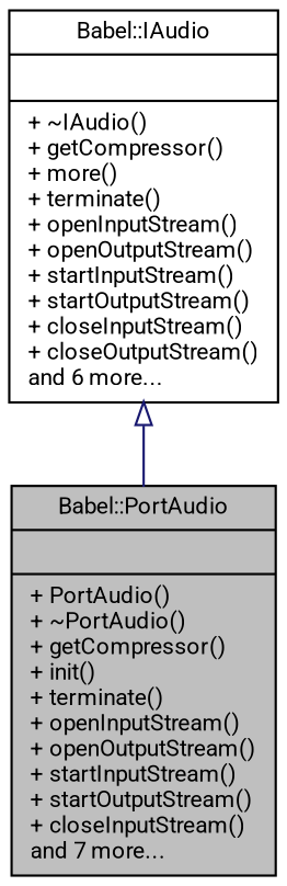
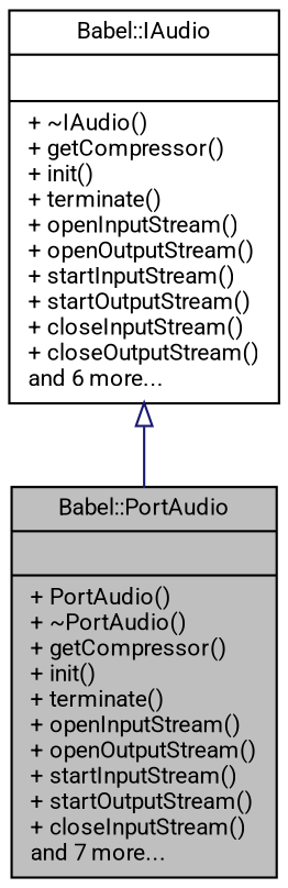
  digraph {
    fontname=Roboto
    node [color=black fontname=Roboto fontsize=10 shape=record style=filled]
    n1 [fillcolor=grey75 fontcolor=black height=0.2 label="{Babel::PortAudio\n||+ PortAudio()\l+ ~PortAudio()\l+ getCompressor()\l+ init()\l+ terminate()\l+ openInputStream()\l+ openOutputStream()\l+ startInputStream()\l+ startOutputStream()\l+ closeInputStream()\land 7 more...\l}" width=0.4]
-   n2 [fillcolor=white height=0.2 label="{Babel::IAudio\n||+ ~IAudio()\l+ getCompressor()\l+ more()\l+ terminate()\l+ openInputStream()\l+ openOutputStream()\l+ startInputStream()\l+ startOutputStream()\l+ closeInputStream()\l+ closeOutputStream()\land 6 more...\l}" width=0.4]
+   n2 [fillcolor=white height=0.2 label="{Babel::IAudio\n||+ ~IAudio()\l+ getCompressor()\l+ init()\l+ terminate()\l+ openInputStream()\l+ openOutputStream()\l+ startInputStream()\l+ startOutputStream()\l+ closeInputStream()\l+ closeOutputStream()\land 6 more...\l}" width=0.4]
    n2 -> n1 [arrowtail=onormal color=midnightblue dir=back fontname=Roboto fontsize=10 labelfontname=Helvetica labelfontsize=10 style=solid]
  }
